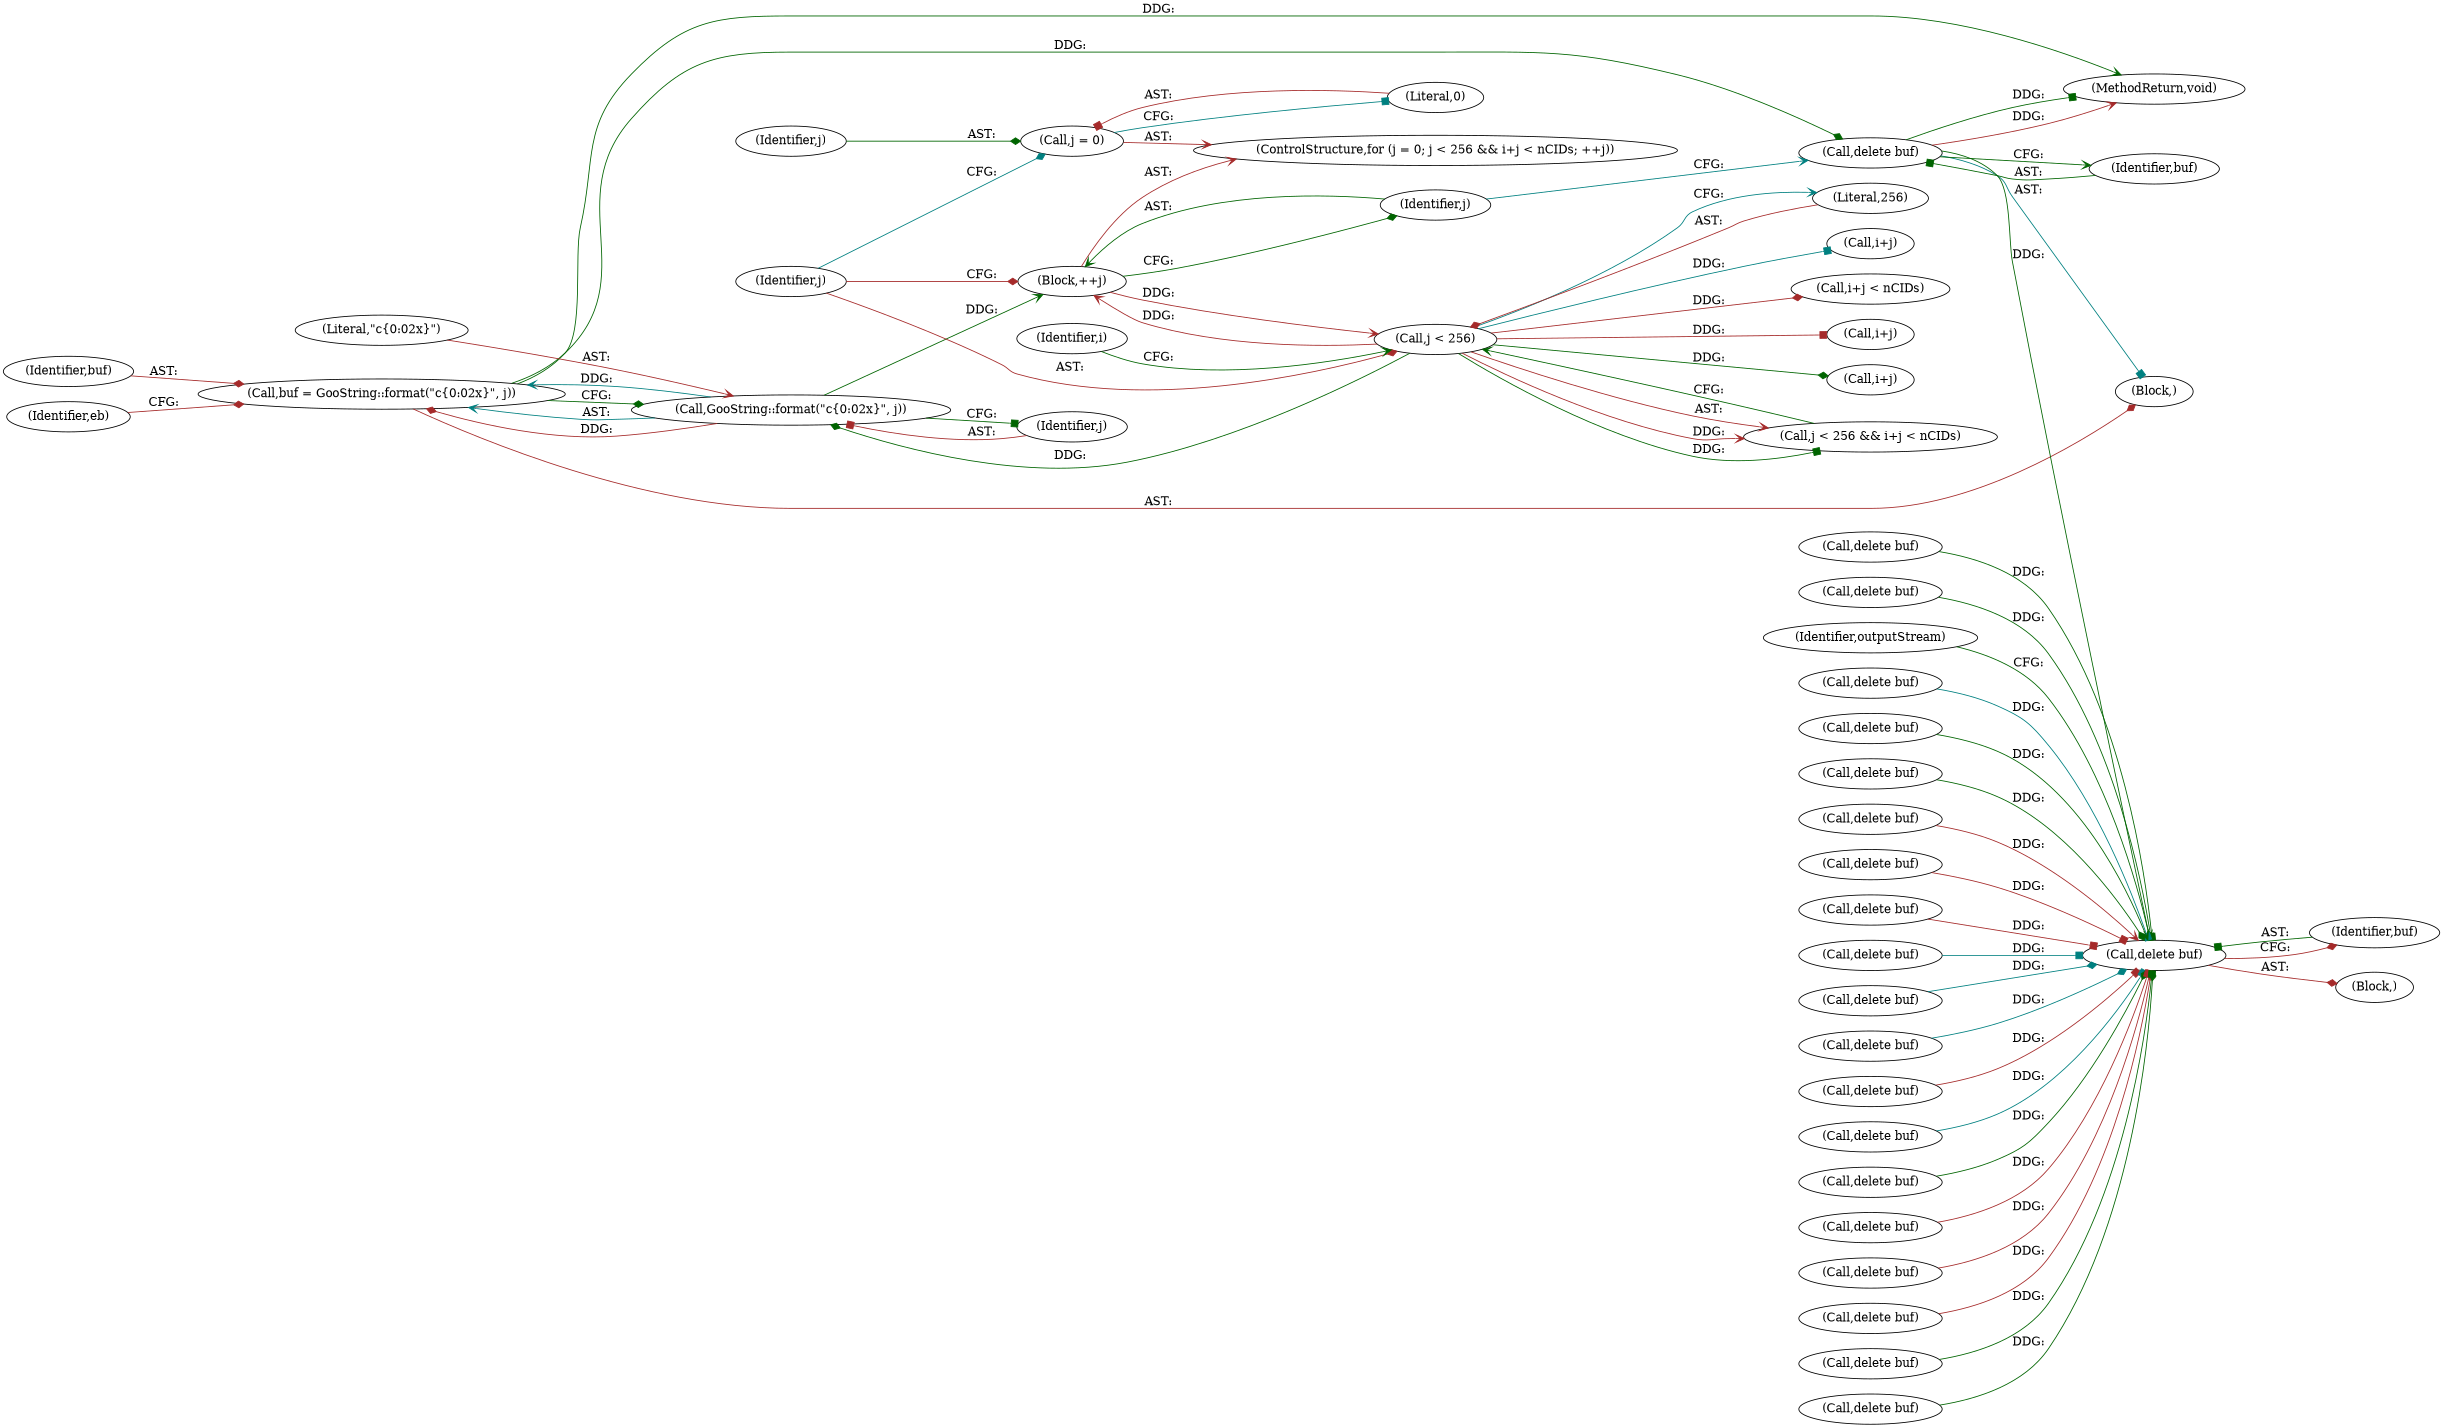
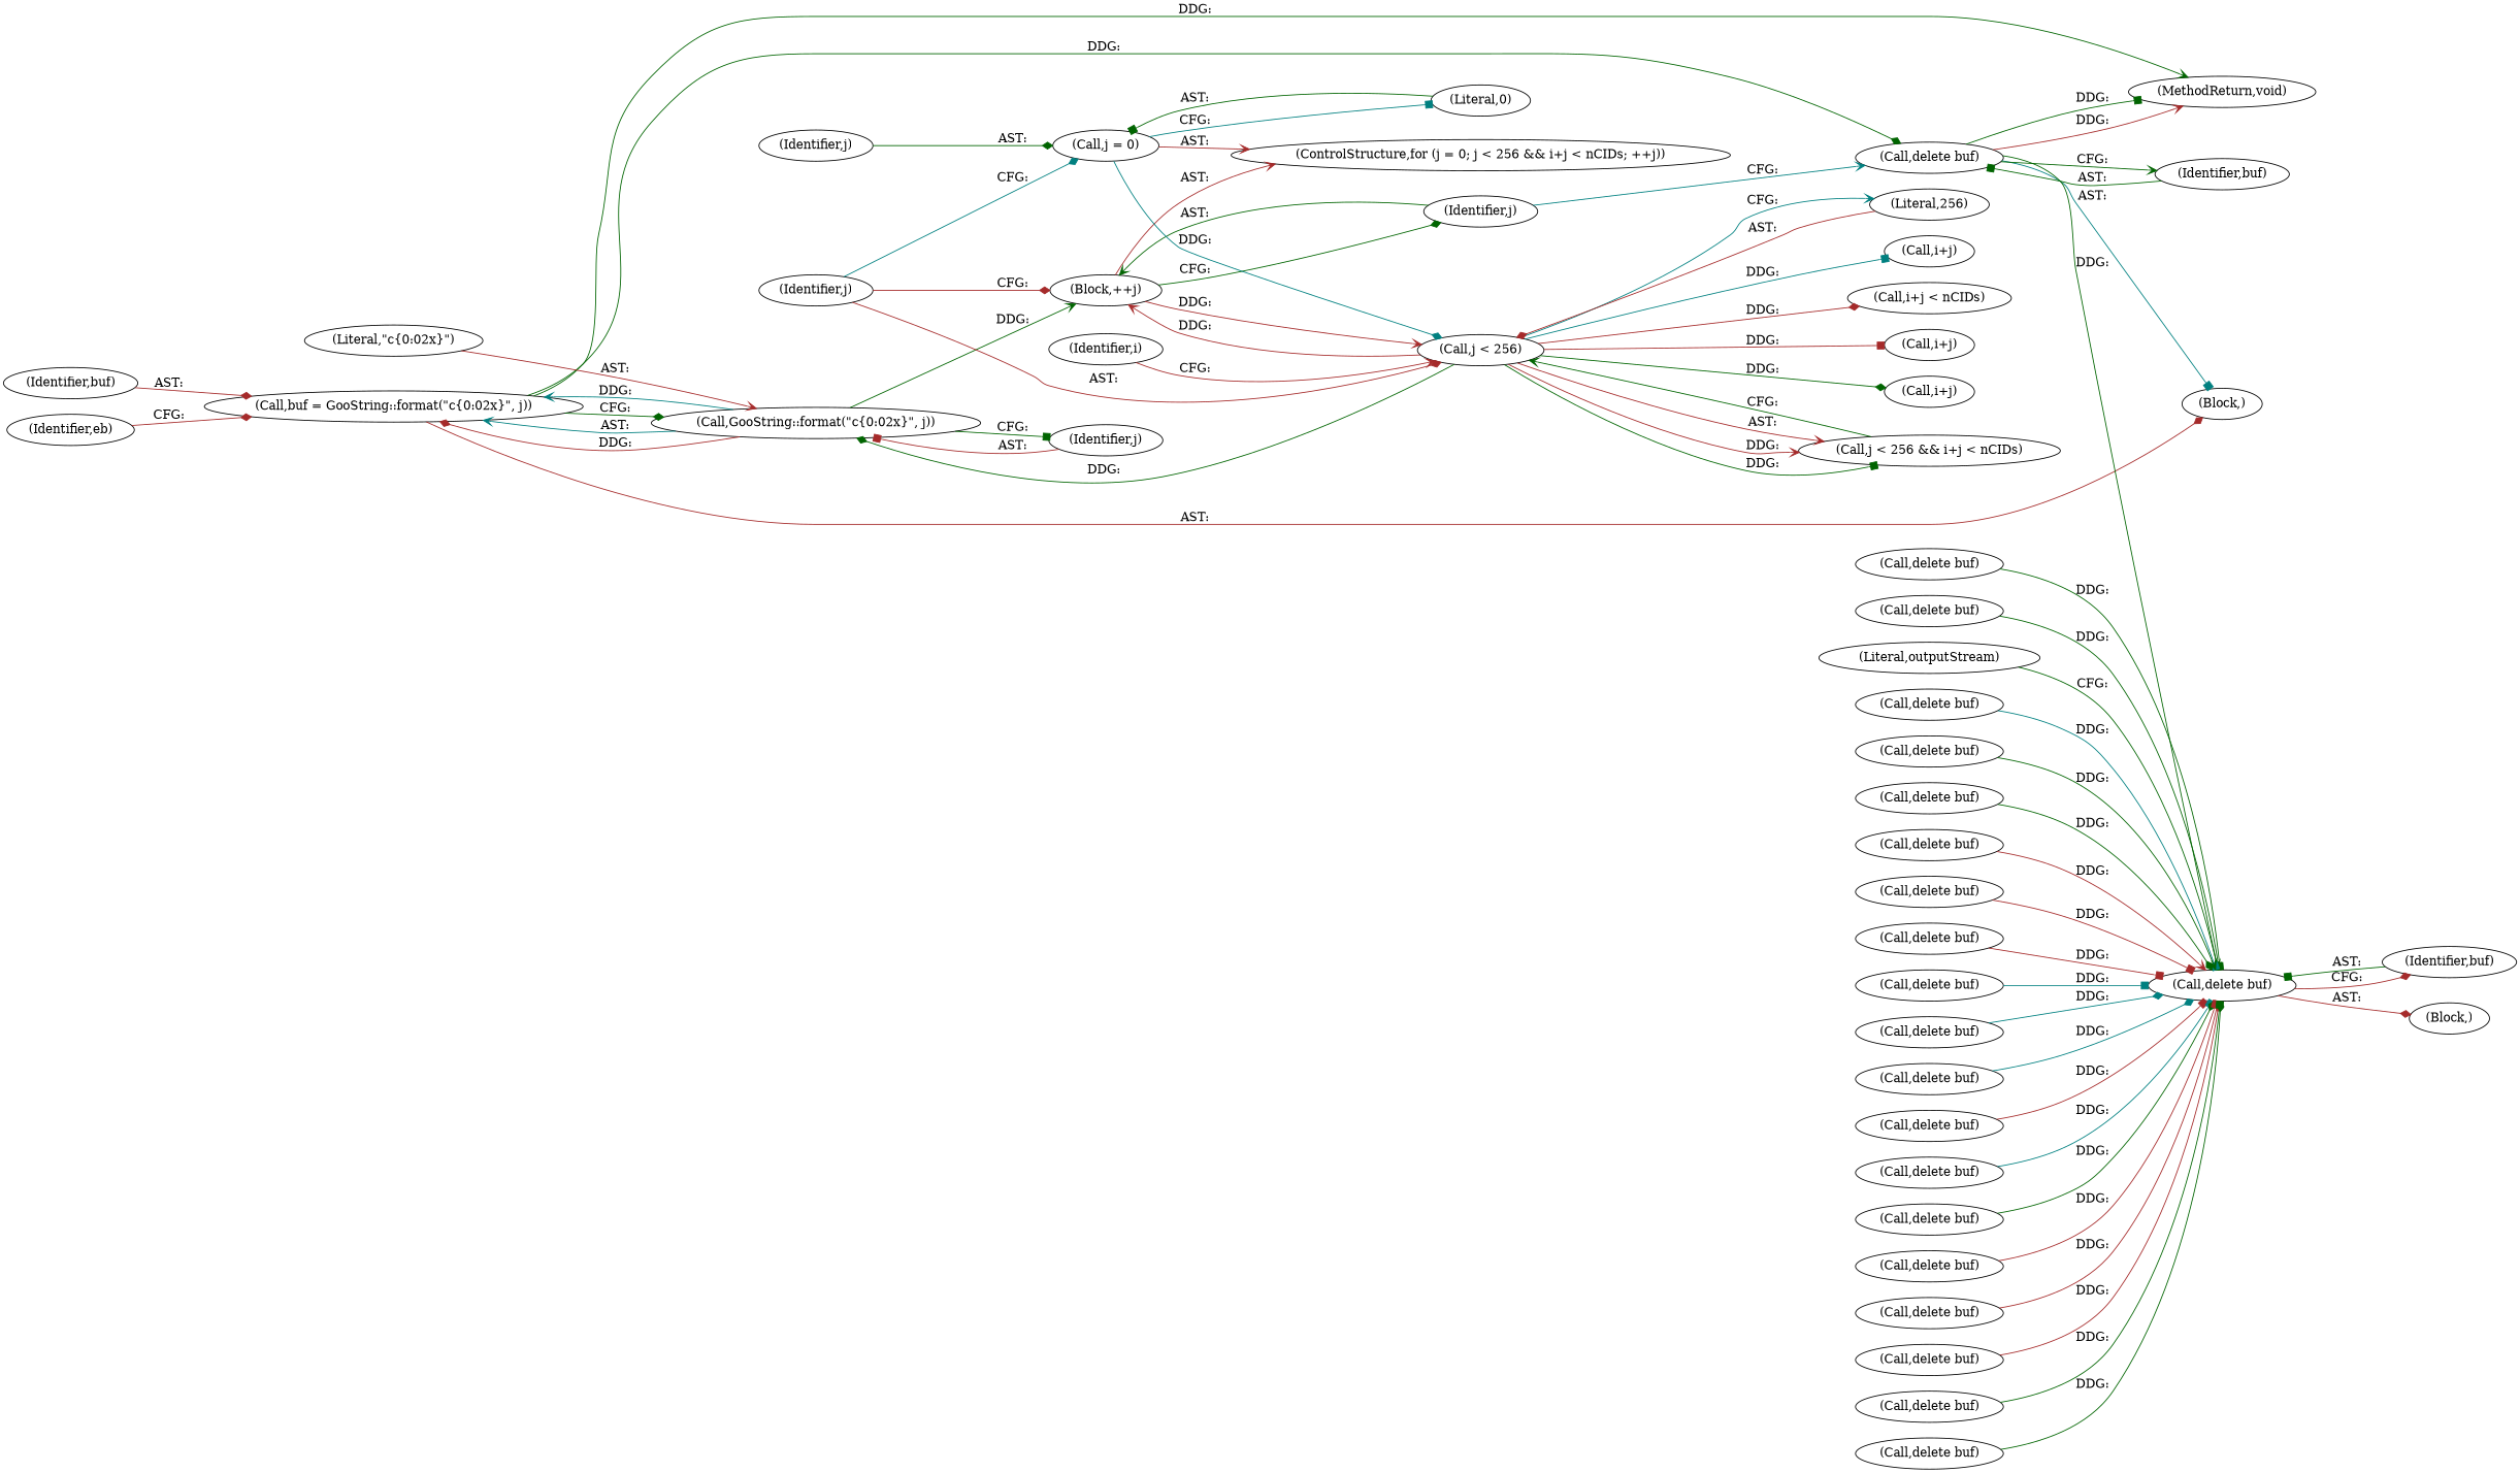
  digraph {
    rankdir=LR
    edge [arrowhead=diamond color=brown]
    n1 [label="(Call,buf = GooString::format(\"c{0:02x}\", j))"]
    n2 [label="(Call,GooString::format(\"c{0:02x}\", j))"]
    n3 [label="(Call,delete buf)"]
    n4 [label="(Block,)"]
    n5 [label="(MethodReturn,void)"]
    n6 [label="(Block,++j)"]
    n7 [label="(Identifier,j)"]
    n8 [label="(Call,delete buf)"]
    n9 [label="(Identifier,buf)"]
    n10 [label="(Call,j < 256)"]
    n11 [label="(ControlStructure,for (j = 0; j < 256 && i+j < nCIDs; ++j))"]
    n12 [label="(Identifier,j)"]
    n13 [label="(Call,i+j)"]
    n14 [label="(Call,i+j < nCIDs)"]
    n15 [label="(Call,i+j)"]
    n16 [label="(Call,i+j)"]
    n17 [label="(Call,j < 256 && i+j < nCIDs)"]
    n18 [label="(Literal,256)"]
    n19 [label="(Call,j = 0)"]
    n20 [label="(Literal,0)"]
    n21 [label="(Identifier,buf)"]
    n22 [label="(Block,)"]
    n23 [label="(Identifier,j)"]
    n24 [label="(Identifier,buf)"]
    n25 [label="(Call,delete buf)"]
    n26 [label="(Call,delete buf)"]
    n27 [label="(Identifier,j)"]
    n28 [label="(Call,delete buf)"]
    n29 [label="(Call,delete buf)"]
    n30 [label="(Call,delete buf)"]
    n31 [label="(Identifier,eb)"]
    n32 [label="(Call,delete buf)"]
    n33 [label="(Call,delete buf)"]
    n34 [label="(Call,delete buf)"]
    n35 [label="(Call,delete buf)"]
    n36 [label="(Call,delete buf)"]
    n37 [label="(Literal,\"c{0:02x}\")"]
    n38 [label="(Call,delete buf)"]
    n39 [label="(Call,delete buf)"]
    n40 [label="(Call,delete buf)"]
    n41 [label="(Identifier,i)"]
    n42 [label="(Call,delete buf)"]
    n43 [label="(Call,delete buf)"]
-   n44 [label="(Identifier,outputStream)"]
+   n44 [label="(Literal,outputStream)"]
    n45 [label="(Call,delete buf)"]
    n46 [label="(Call,delete buf)"]
    n47 [label="(Call,delete buf)"]
    n48 [label="(Call,delete buf)"]
    n1 -> n2 [color=darkgreen label="CFG: "]
    n1 -> n3 [color=darkgreen label="DDG: "]
    n1 -> n4 [label="AST: "]
    n1 -> n5 [arrowhead=vee color=darkgreen label="DDG: "]
    n2 -> n1 [arrowhead=vee color=teal label="AST: "]
    n2 -> n1 [label="DDG: "]
    n2 -> n1 [arrowhead=vee color=teal label="DDG: "]
    n2 -> n6 [arrowhead=vee color=darkgreen label="DDG: "]
    n2 -> n7 [arrowhead=box color=darkgreen label="CFG: "]
    n3 -> n4 [arrowhead=box color=teal label="AST: "]
    n3 -> n5 [arrowhead=box color=darkgreen label="DDG: "]
    n3 -> n5 [arrowhead=vee label="DDG: "]
    n3 -> n8 [color=darkgreen label="DDG: "]
    n3 -> n9 [arrowhead=vee color=darkgreen label="CFG: "]
    n6 -> n10 [arrowhead=vee label="DDG: "]
    n6 -> n11 [arrowhead=vee label="AST: "]
    n6 -> n12 [color=darkgreen label="CFG: "]
    n7 -> n2 [arrowhead=box label="AST: "]
    n8 -> n21 [label="CFG: "]
    n8 -> n22 [label="AST: "]
    n9 -> n3 [arrowhead=box color=darkgreen label="AST: "]
    n10 -> n2 [color=darkgreen label="DDG: "]
    n10 -> n6 [arrowhead=vee label="DDG: "]
    n10 -> n13 [arrowhead=box color=teal label="DDG: "]
    n10 -> n14 [label="DDG: "]
    n10 -> n15 [arrowhead=box label="DDG: "]
    n10 -> n16 [color=darkgreen label="DDG: "]
    n10 -> n17 [arrowhead=vee label="AST: "]
    n10 -> n17 [arrowhead=vee label="DDG: "]
    n10 -> n17 [arrowhead=box color=darkgreen label="DDG: "]
    n10 -> n18 [arrowhead=vee color=teal label="CFG: "]
    n12 -> n3 [arrowhead=vee color=teal label="CFG: "]
    n12 -> n6 [arrowhead=vee color=darkgreen label="AST: "]
    n17 -> n10 [arrowhead=vee color=darkgreen label="CFG: "]
    n18 -> n10 [label="AST: "]
+   n19 -> n10 [color=teal label="DDG: "]
    n19 -> n11 [arrowhead=vee label="AST: "]
    n19 -> n20 [arrowhead=box color=teal label="CFG: "]
-   n20 -> n19 [arrowhead=box label="AST: "]
+   n20 -> n19 [arrowhead=box color=darkgreen label="AST: "]
    n21 -> n8 [arrowhead=box color=darkgreen label="AST: "]
    n23 -> n6 [label="CFG: "]
    n23 -> n10 [label="AST: "]
    n23 -> n19 [color=teal label="CFG: "]
    n24 -> n1 [label="AST: "]
    n25 -> n8 [arrowhead=box label="DDG: "]
    n26 -> n8 [arrowhead=box label="DDG: "]
    n27 -> n19 [color=darkgreen label="AST: "]
    n28 -> n8 [arrowhead=box color=teal label="DDG: "]
    n29 -> n8 [color=teal label="DDG: "]
    n30 -> n8 [color=teal label="DDG: "]
    n31 -> n1 [label="CFG: "]
    n32 -> n8 [arrowhead=box label="DDG: "]
    n33 -> n8 [arrowhead=box color=teal label="DDG: "]
    n34 -> n8 [color=darkgreen label="DDG: "]
    n35 -> n8 [arrowhead=box label="DDG: "]
    n36 -> n8 [arrowhead=box label="DDG: "]
    n37 -> n2 [arrowhead=vee label="AST: "]
    n38 -> n8 [label="DDG: "]
    n39 -> n8 [arrowhead=box color=darkgreen label="DDG: "]
    n40 -> n8 [color=darkgreen label="DDG: "]
-   n41 -> n10 [arrowhead=vee color=darkgreen label="CFG: "]
+   n41 -> n10 [arrowhead=vee label="CFG: "]
    n42 -> n8 [arrowhead=box color=darkgreen label="DDG: "]
    n43 -> n8 [arrowhead=box color=darkgreen label="DDG: "]
    n44 -> n8 [arrowhead=vee color=darkgreen label="CFG: "]
    n45 -> n8 [arrowhead=box color=teal label="DDG: "]
    n46 -> n8 [arrowhead=vee color=darkgreen label="DDG: "]
    n47 -> n8 [color=darkgreen label="DDG: "]
    n48 -> n8 [arrowhead=vee label="DDG: "]
  }
